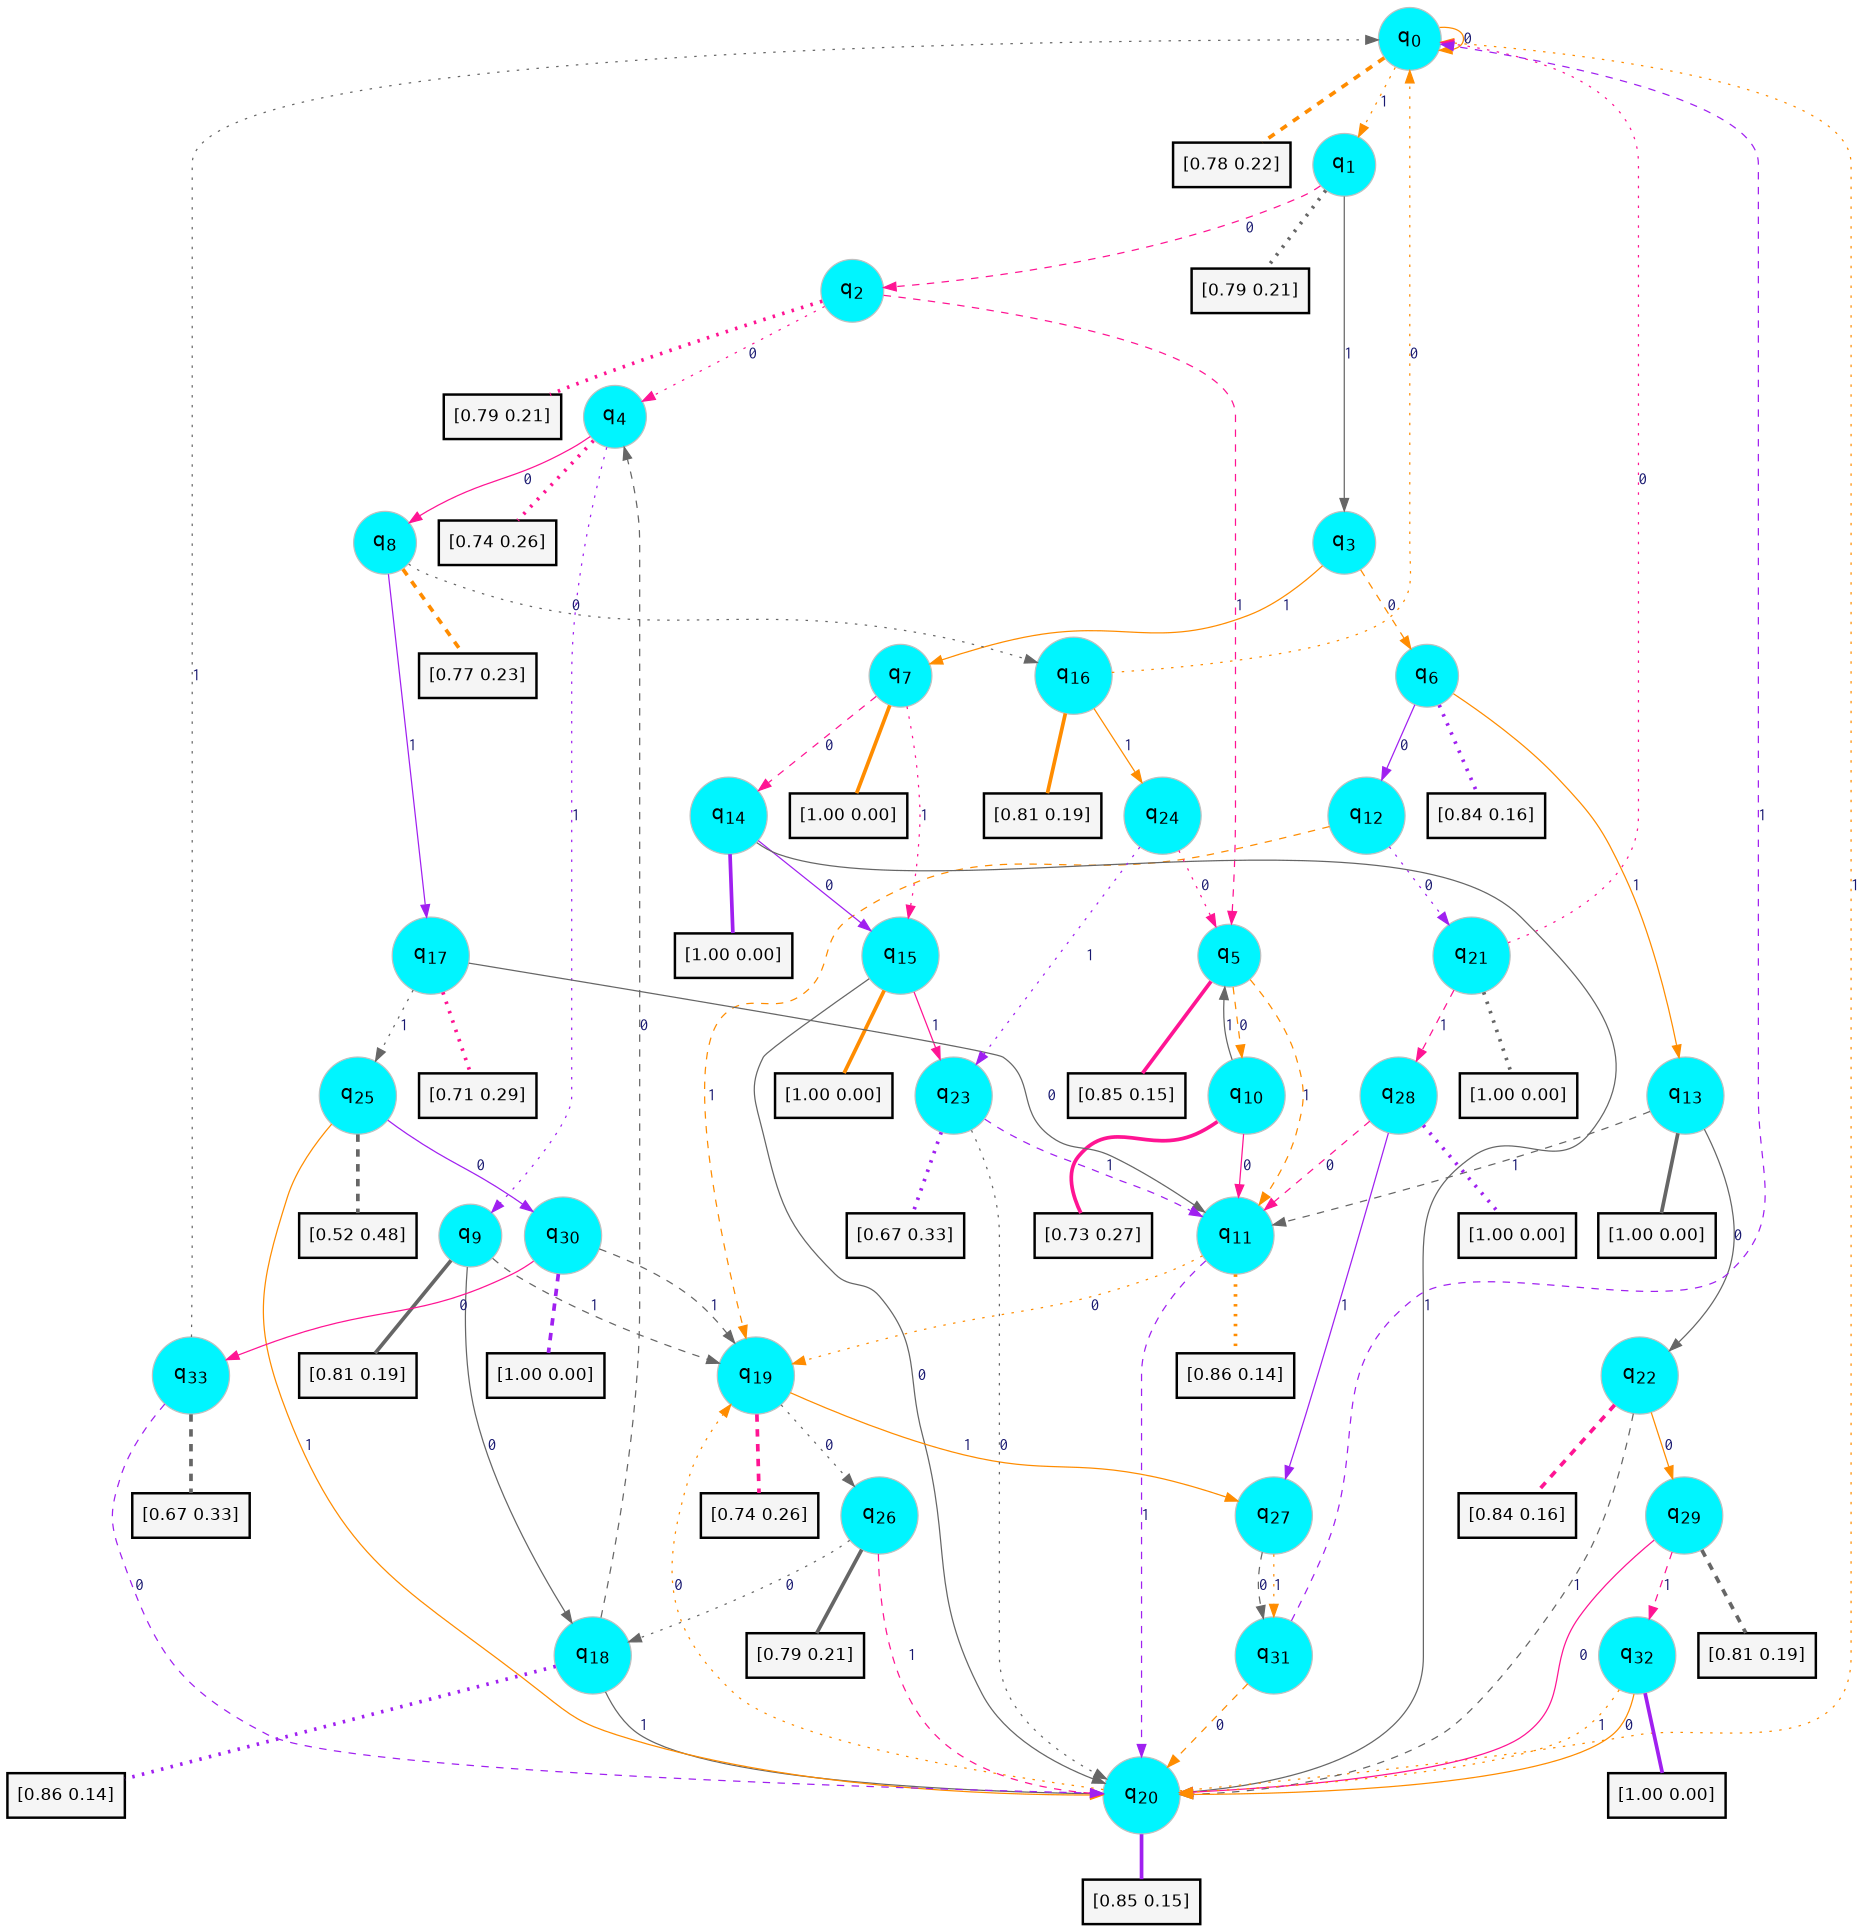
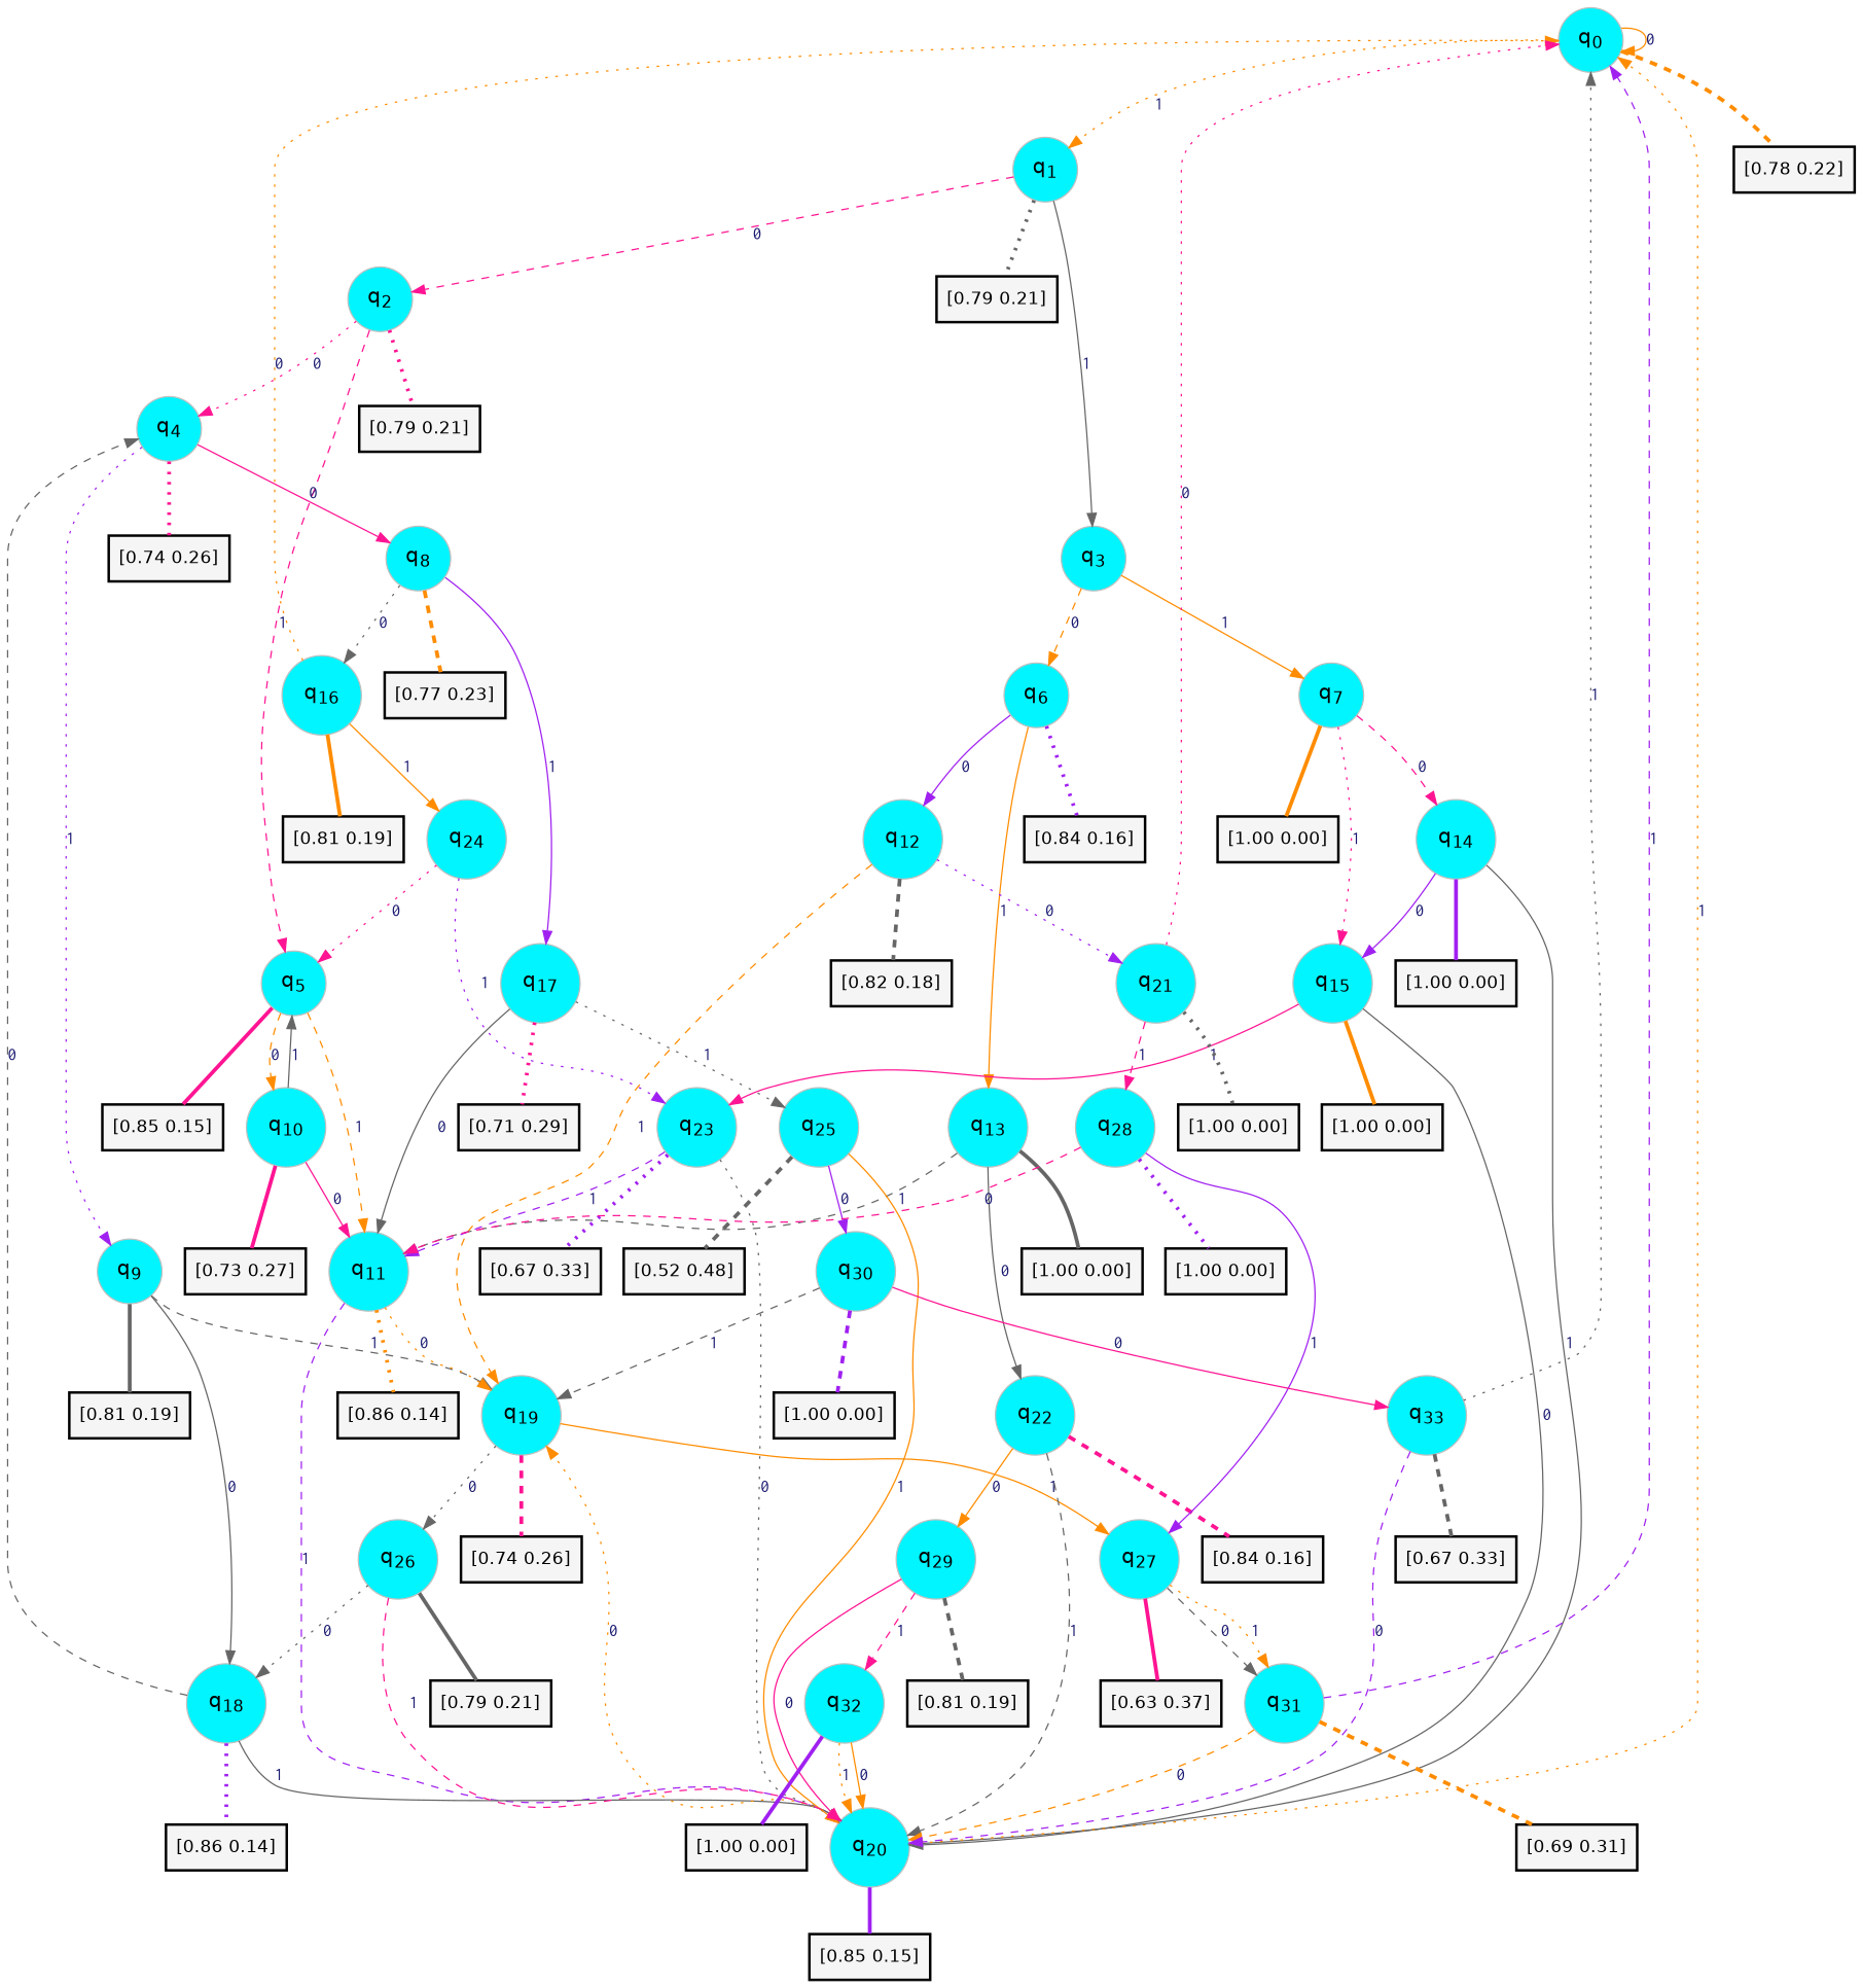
  digraph {
    rankdir=TD
    node [color=gray fillcolor=turquoise1 fontcolor=black fontname=Helvetica fontsize=16 fontweight=bold shape=circle style=filled]
    edge [arrowsize=1 color=gray40 fontcolor=midnightblue fontname=courier fontweight=bold penwidth=1 style=solid weight=20]
    n1 [label=<q<SUB>0</SUB>>]
    n2 [label=<q<SUB>1</SUB>>]
    n3 [color=black fillcolor=whitesmoke fontsize=14 label="[0.78 0.22]" penwidth=2 shape=box]
    n4 [label=<q<SUB>2</SUB>>]
    n5 [label=<q<SUB>3</SUB>>]
    n6 [color=black fillcolor=whitesmoke fontsize=14 label="[0.79 0.21]" penwidth=2 shape=box]
    n7 [label=<q<SUB>4</SUB>>]
    n8 [label=<q<SUB>5</SUB>>]
    n9 [color=black fillcolor=whitesmoke fontsize=14 label="[0.79 0.21]" penwidth=2 shape=box]
    n10 [label=<q<SUB>6</SUB>>]
    n11 [label=<q<SUB>7</SUB>>]
    n12 [label=<q<SUB>8</SUB>>]
    n13 [label=<q<SUB>9</SUB>>]
    n14 [color=black fillcolor=whitesmoke fontsize=14 label="[0.74 0.26]" penwidth=2 shape=box]
    n15 [label=<q<SUB>10</SUB>>]
    n16 [label=<q<SUB>11</SUB>>]
    n17 [color=black fillcolor=whitesmoke fontsize=14 label="[0.85 0.15]" penwidth=2 shape=box]
    n18 [label=<q<SUB>12</SUB>>]
    n19 [label=<q<SUB>13</SUB>>]
    n20 [color=black fillcolor=whitesmoke fontsize=14 label="[0.84 0.16]" penwidth=2 shape=box]
    n21 [label=<q<SUB>14</SUB>>]
    n22 [label=<q<SUB>15</SUB>>]
    n23 [color=black fillcolor=whitesmoke fontsize=14 label="[1.00 0.00]" penwidth=2 shape=box]
    n24 [label=<q<SUB>16</SUB>>]
    n25 [label=<q<SUB>17</SUB>>]
    n26 [color=black fillcolor=whitesmoke fontsize=14 label="[0.77 0.23]" penwidth=2 shape=box]
    n27 [label=<q<SUB>18</SUB>>]
    n28 [label=<q<SUB>19</SUB>>]
    n29 [color=black fillcolor=whitesmoke fontsize=14 label="[0.81 0.19]" penwidth=2 shape=box]
    n30 [color=black fillcolor=whitesmoke fontsize=14 label="[0.73 0.27]" penwidth=2 shape=box]
    n31 [label=<q<SUB>20</SUB>>]
    n32 [color=black fillcolor=whitesmoke fontsize=14 label="[0.86 0.14]" penwidth=2 shape=box]
    n33 [label=<q<SUB>21</SUB>>]
+   n34 [color=black fillcolor=whitesmoke fontsize=14 label="[0.82 0.18]" penwidth=2 shape=box]
    n35 [label=<q<SUB>22</SUB>>]
    n36 [color=black fillcolor=whitesmoke fontsize=14 label="[1.00 0.00]" penwidth=2 shape=box]
    n37 [color=black fillcolor=whitesmoke fontsize=14 label="[1.00 0.00]" penwidth=2 shape=box]
    n38 [label=<q<SUB>23</SUB>>]
    n39 [color=black fillcolor=whitesmoke fontsize=14 label="[1.00 0.00]" penwidth=2 shape=box]
    n40 [label=<q<SUB>24</SUB>>]
    n41 [color=black fillcolor=whitesmoke fontsize=14 label="[0.81 0.19]" penwidth=2 shape=box]
    n42 [label=<q<SUB>25</SUB>>]
    n43 [color=black fillcolor=whitesmoke fontsize=14 label="[0.71 0.29]" penwidth=2 shape=box]
    n44 [color=black fillcolor=whitesmoke fontsize=14 label="[0.86 0.14]" penwidth=2 shape=box]
    n45 [label=<q<SUB>26</SUB>>]
    n46 [label=<q<SUB>27</SUB>>]
    n47 [color=black fillcolor=whitesmoke fontsize=14 label="[0.74 0.26]" penwidth=2 shape=box]
    n48 [color=black fillcolor=whitesmoke fontsize=14 label="[0.85 0.15]" penwidth=2 shape=box]
    n49 [label=<q<SUB>28</SUB>>]
    n50 [color=black fillcolor=whitesmoke fontsize=14 label="[1.00 0.00]" penwidth=2 shape=box]
    n51 [label=<q<SUB>29</SUB>>]
    n52 [color=black fillcolor=whitesmoke fontsize=14 label="[0.84 0.16]" penwidth=2 shape=box]
    n53 [color=black fillcolor=whitesmoke fontsize=14 label="[0.67 0.33]" penwidth=2 shape=box]
    n54 [label=<q<SUB>30</SUB>>]
    n55 [color=black fillcolor=whitesmoke fontsize=14 label="[0.52 0.48]" penwidth=2 shape=box]
    n56 [color=black fillcolor=whitesmoke fontsize=14 label="[0.79 0.21]" penwidth=2 shape=box]
    n57 [label=<q<SUB>31</SUB>>]
+   n58 [color=black fillcolor=whitesmoke fontsize=14 label="[0.63 0.37]" penwidth=2 shape=box]
    n59 [color=black fillcolor=whitesmoke fontsize=14 label="[1.00 0.00]" penwidth=2 shape=box]
    n60 [label=<q<SUB>32</SUB>>]
    n61 [color=black fillcolor=whitesmoke fontsize=14 label="[0.81 0.19]" penwidth=2 shape=box]
    n62 [label=<q<SUB>33</SUB>>]
    n63 [color=black fillcolor=whitesmoke fontsize=14 label="[1.00 0.00]" penwidth=2 shape=box]
+   n64 [color=black fillcolor=whitesmoke fontsize=14 label="[0.69 0.31]" penwidth=2 shape=box]
    n65 [color=black fillcolor=whitesmoke fontsize=14 label="[1.00 0.00]" penwidth=2 shape=box]
    n66 [color=black fillcolor=whitesmoke fontsize=14 label="[0.67 0.33]" penwidth=2 shape=box]
    n1 -> n1 [color=darkorange label=0]
    n1 -> n2 [color=darkorange label=1 style=dotted]
    n1 -> n3 [arrowhead=none color=darkorange penwidth=3 style=dashed]
    n2 -> n4 [color=deeppink label=0 style=dashed]
    n2 -> n5 [label=1]
    n2 -> n6 [arrowhead=none penwidth=3 style=dotted]
    n4 -> n7 [color=deeppink label=0 style=dotted]
    n4 -> n8 [color=deeppink label=1 style=dashed]
    n4 -> n9 [arrowhead=none color=deeppink penwidth=3 style=dotted]
    n5 -> n10 [color=darkorange label=0 style=dashed]
    n5 -> n11 [color=darkorange label=1]
    n7 -> n12 [color=deeppink label=0]
    n7 -> n13 [color=purple label=1 style=dotted]
    n7 -> n14 [arrowhead=none color=deeppink penwidth=3 style=dotted]
    n8 -> n15 [color=darkorange label=0 style=dashed]
    n8 -> n16 [color=darkorange label=1 style=dashed]
    n8 -> n17 [arrowhead=none color=deeppink penwidth=3]
    n10 -> n18 [color=purple label=0]
    n10 -> n19 [color=darkorange label=1]
    n10 -> n20 [arrowhead=none color=purple penwidth=3 style=dotted]
    n11 -> n21 [color=deeppink label=0 style=dashed]
    n11 -> n22 [color=deeppink label=1 style=dotted]
    n11 -> n23 [arrowhead=none color=darkorange penwidth=3]
    n12 -> n24 [label=0 style=dotted]
    n12 -> n25 [color=purple label=1]
    n12 -> n26 [arrowhead=none color=darkorange penwidth=3 style=dashed]
    n13 -> n27 [label=0]
    n13 -> n28 [label=1 style=dashed]
    n13 -> n29 [arrowhead=none penwidth=3]
    n15 -> n8 [label=1]
    n15 -> n16 [color=deeppink label=0]
    n15 -> n30 [arrowhead=none color=deeppink penwidth=3]
    n16 -> n28 [color=darkorange label=0 style=dotted]
    n16 -> n31 [color=purple label=1 style=dashed]
    n16 -> n32 [arrowhead=none color=darkorange penwidth=3 style=dotted]
    n18 -> n28 [color=darkorange label=1 style=dashed]
    n18 -> n33 [color=purple label=0 style=dotted]
+   n18 -> n34 [arrowhead=none penwidth=3 style=dashed]
    n19 -> n16 [label=1 style=dashed]
    n19 -> n35 [label=0]
    n19 -> n36 [arrowhead=none penwidth=3]
    n21 -> n22 [color=purple label=0]
    n21 -> n31 [label=1]
    n21 -> n37 [arrowhead=none color=purple penwidth=3]
    n22 -> n31 [label=0]
    n22 -> n38 [color=deeppink label=1]
    n22 -> n39 [arrowhead=none color=darkorange penwidth=3]
    n24 -> n1 [color=darkorange label=0 style=dotted]
    n24 -> n40 [color=darkorange label=1]
    n24 -> n41 [arrowhead=none color=darkorange penwidth=3]
    n25 -> n16 [label=0]
    n25 -> n42 [label=1 style=dotted]
    n25 -> n43 [arrowhead=none color=deeppink penwidth=3 style=dotted]
    n27 -> n7 [label=0 style=dashed]
    n27 -> n31 [label=1]
    n27 -> n44 [arrowhead=none color=purple penwidth=3 style=dotted]
    n28 -> n45 [label=0 style=dotted]
    n28 -> n46 [color=darkorange label=1]
    n28 -> n47 [arrowhead=none color=deeppink penwidth=3 style=dashed]
    n31 -> n1 [color=darkorange label=1 style=dotted]
    n31 -> n28 [color=darkorange label=0 style=dotted]
    n31 -> n48 [arrowhead=none color=purple penwidth=3]
    n33 -> n1 [color=deeppink label=0 style=dotted]
    n33 -> n49 [color=deeppink label=1 style=dashed]
    n33 -> n50 [arrowhead=none penwidth=3 style=dotted]
    n35 -> n31 [label=1 style=dashed]
    n35 -> n51 [color=darkorange label=0]
    n35 -> n52 [arrowhead=none color=deeppink penwidth=3 style=dashed]
    n38 -> n16 [color=purple label=1 style=dashed]
    n38 -> n31 [label=0 style=dotted]
    n38 -> n53 [arrowhead=none color=purple penwidth=3 style=dotted]
    n40 -> n8 [color=deeppink label=0 style=dotted]
    n40 -> n38 [color=purple label=1 style=dotted]
    n42 -> n31 [color=darkorange label=1]
    n42 -> n54 [color=purple label=0]
    n42 -> n55 [arrowhead=none penwidth=3 style=dashed]
    n45 -> n27 [label=0 style=dotted]
    n45 -> n31 [color=deeppink label=1 style=dashed]
    n45 -> n56 [arrowhead=none penwidth=3]
    n46 -> n57 [label=0 style=dashed]
    n46 -> n57 [color=darkorange label=1 style=dotted]
+   n46 -> n58 [arrowhead=none color=deeppink penwidth=3]
    n49 -> n16 [color=deeppink label=0 style=dashed]
    n49 -> n46 [color=purple label=1]
    n49 -> n59 [arrowhead=none color=purple penwidth=3 style=dotted]
    n51 -> n31 [color=deeppink label=0]
    n51 -> n60 [color=deeppink label=1 style=dashed]
    n51 -> n61 [arrowhead=none penwidth=3 style=dashed]
    n54 -> n28 [label=1 style=dashed]
    n54 -> n62 [color=deeppink label=0]
    n54 -> n63 [arrowhead=none color=purple penwidth=3 style=dashed]
    n57 -> n1 [color=purple label=1 style=dashed]
    n57 -> n31 [color=darkorange label=0 style=dashed]
+   n57 -> n64 [arrowhead=none color=darkorange penwidth=3 style=dashed]
    n60 -> n31 [color=darkorange label=0]
    n60 -> n31 [color=darkorange label=1 style=dotted]
    n60 -> n65 [arrowhead=none color=purple penwidth=3]
    n62 -> n1 [label=1 style=dotted]
    n62 -> n31 [color=purple label=0 style=dashed]
    n62 -> n66 [arrowhead=none penwidth=3 style=dashed]
  }
